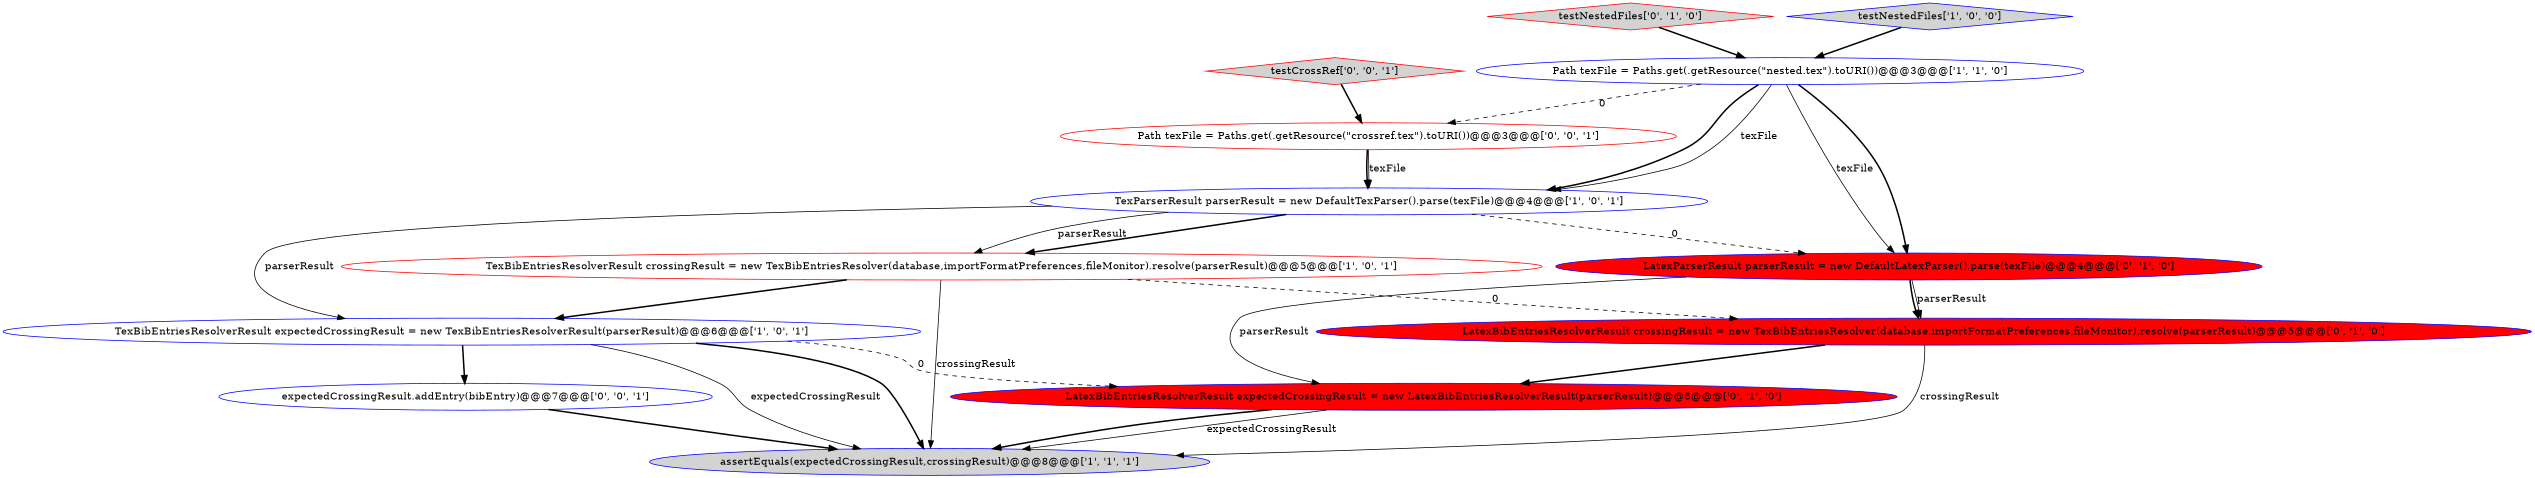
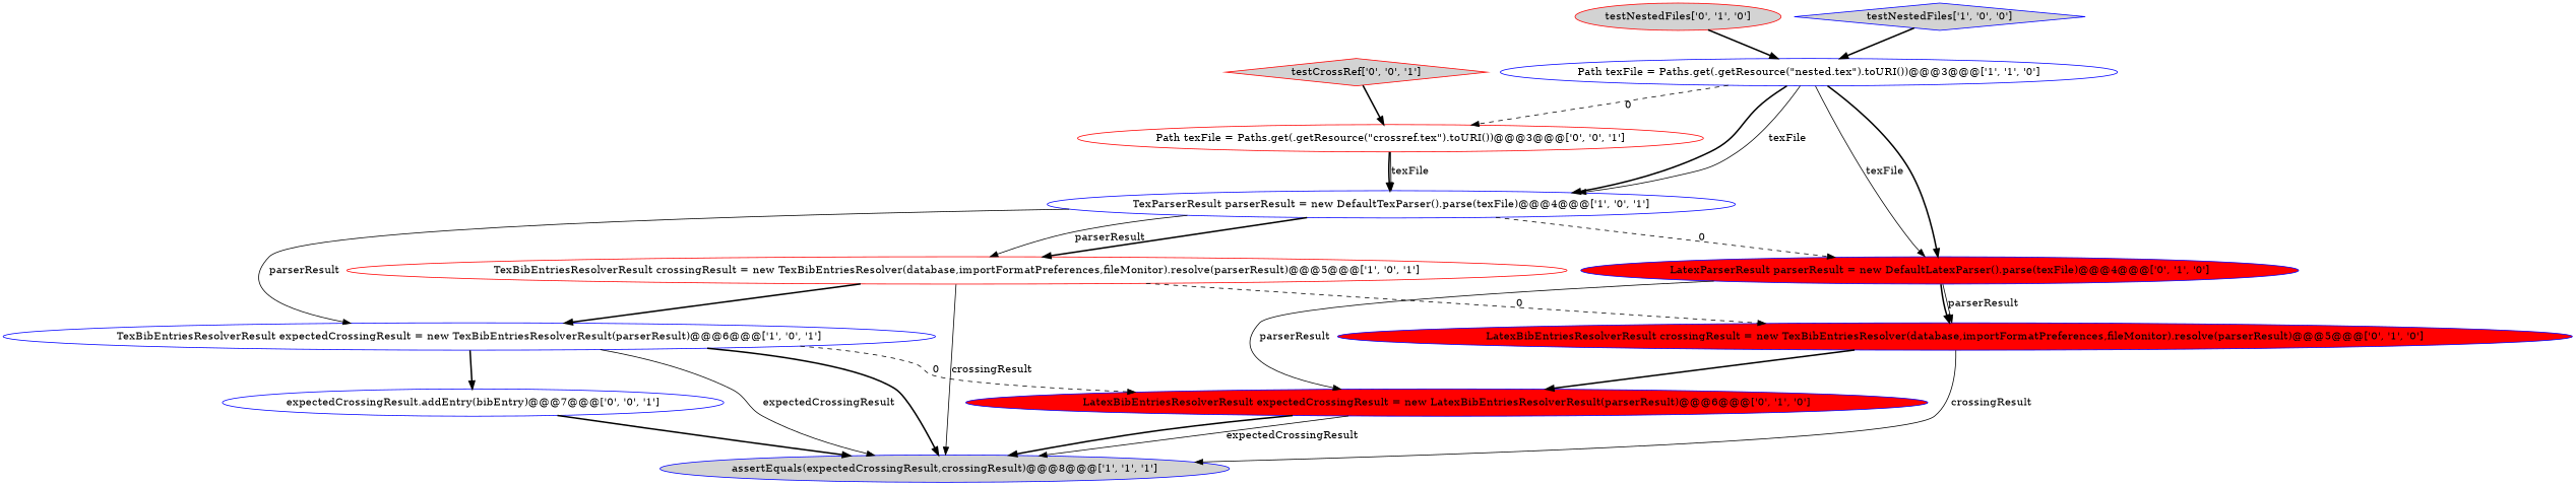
  digraph {
    node [fillcolor=white shape=ellipse style=filled color=blue]
    edge [style=bold]
    n1 [label="expectedCrossingResult.addEntry(bibEntry)@@@7@@@['0', '0', '1']"]
    n2 [fillcolor=lightgray label="assertEquals(expectedCrossingResult,crossingResult)@@@8@@@['1', '1', '1']"]
-   n3 [fillcolor=lightgray label="testNestedFiles['0', '1', '0']" shape=diamond color=red]
+   n3 [fillcolor=lightgray label="testNestedFiles['0', '1', '0']" color=red]
    n4 [label="Path texFile = Paths.get(.getResource(\"nested.tex\").toURI())@@@3@@@['1', '1', '0']"]
    n5 [label="Path texFile = Paths.get(.getResource(\"crossref.tex\").toURI())@@@3@@@['0', '0', '1']" color=red]
    n6 [label="TexParserResult parserResult = new DefaultTexParser().parse(texFile)@@@4@@@['1', '0', '1']"]
    n7 [fillcolor=red label="LatexBibEntriesResolverResult crossingResult = new TexBibEntriesResolver(database,importFormatPreferences,fileMonitor).resolve(parserResult)@@@5@@@['0', '1', '0']"]
    n8 [fillcolor=red label="LatexBibEntriesResolverResult expectedCrossingResult = new LatexBibEntriesResolverResult(parserResult)@@@6@@@['0', '1', '0']"]
    n9 [fillcolor=lightgray label="testNestedFiles['1', '0', '0']" shape=diamond]
    n10 [label="TexBibEntriesResolverResult crossingResult = new TexBibEntriesResolver(database,importFormatPreferences,fileMonitor).resolve(parserResult)@@@5@@@['1', '0', '1']" color=red]
    n11 [label="TexBibEntriesResolverResult expectedCrossingResult = new TexBibEntriesResolverResult(parserResult)@@@6@@@['1', '0', '1']"]
    n12 [fillcolor=red label="LatexParserResult parserResult = new DefaultLatexParser().parse(texFile)@@@4@@@['0', '1', '0']"]
    n13 [fillcolor=lightgray label="testCrossRef['0', '0', '1']" shape=diamond color=red]
    n1 -> n2
    n3 -> n4
    n4 -> n5 [label=0 style=dashed]
    n4 -> n6
    n4 -> n6 [label=texFile style=solid]
    n4 -> n12 [label=texFile style=solid]
    n4 -> n12
    n5 -> n6
    n5 -> n6 [label=texFile style=solid]
    n6 -> n10
    n6 -> n10 [label=parserResult style=solid]
    n6 -> n11 [label=parserResult style=solid]
    n6 -> n12 [label=0 style=dashed]
    n7 -> n2 [label=crossingResult style=solid]
    n7 -> n8
    n8 -> n2 [label=expectedCrossingResult style=solid]
    n8 -> n2
    n9 -> n4
    n10 -> n2 [label=crossingResult style=solid]
    n10 -> n7 [label=0 style=dashed]
    n10 -> n11
    n11 -> n1
    n11 -> n2 [label=expectedCrossingResult style=solid]
    n11 -> n2
    n11 -> n8 [label=0 style=dashed]
    n12 -> n7 [label=parserResult style=solid]
    n12 -> n7
    n12 -> n8 [label=parserResult style=solid]
    n13 -> n5
  }
